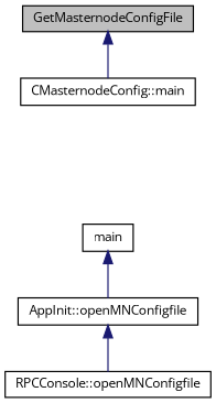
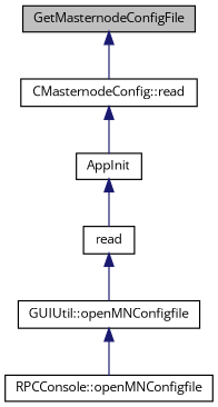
  digraph {
    fontname="Open Sans"
    rankdir=TB
    node [color=black fillcolor=white fontname="Open Sans" fontsize=10 shape=record style=filled]
    edge [color=midnightblue dir=back fontname="Open Sans" fontsize=10 labelfontname=Helvetica labelfontsize=10 style=solid]
    n1 [fillcolor=grey75 fontcolor=black height=0.2 label=GetMasternodeConfigFile width=0.4]
-   n2 [height=0.2 label="CMasternodeConfig::main" width=0.4]
-   n4 [height=0.2 label="AppInit::openMNConfigfile" width=0.4]
+   n2 [height=0.2 label="CMasternodeConfig::read" width=0.4]
+   n3 [height=0.2 label=AppInit width=0.4]
+   n4 [height=0.2 label="GUIUtil::openMNConfigfile" width=0.4]
    n5 [height=0.2 label="RPCConsole::openMNConfigfile" width=0.4]
-   n6 [height=0.2 label=main width=0.4]
+   n6 [height=0.2 label=read width=0.4]
    n1 -> n2
+   n2 -> n3
+   n3 -> n6
    n4 -> n5
    n6 -> n4
  }
